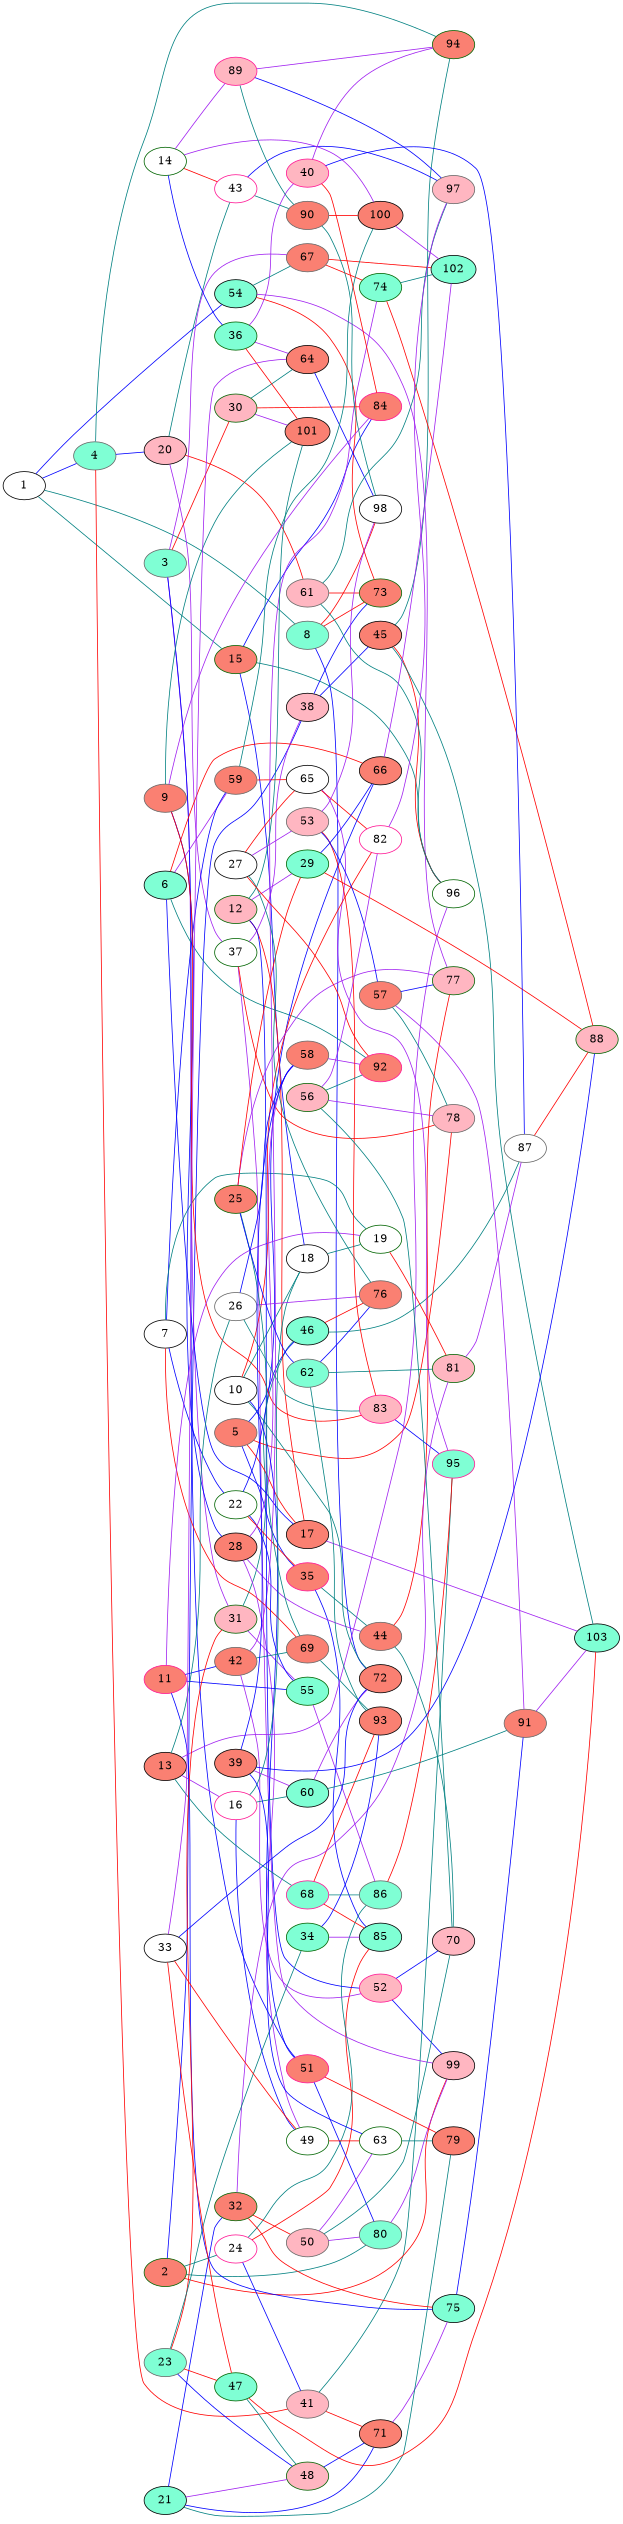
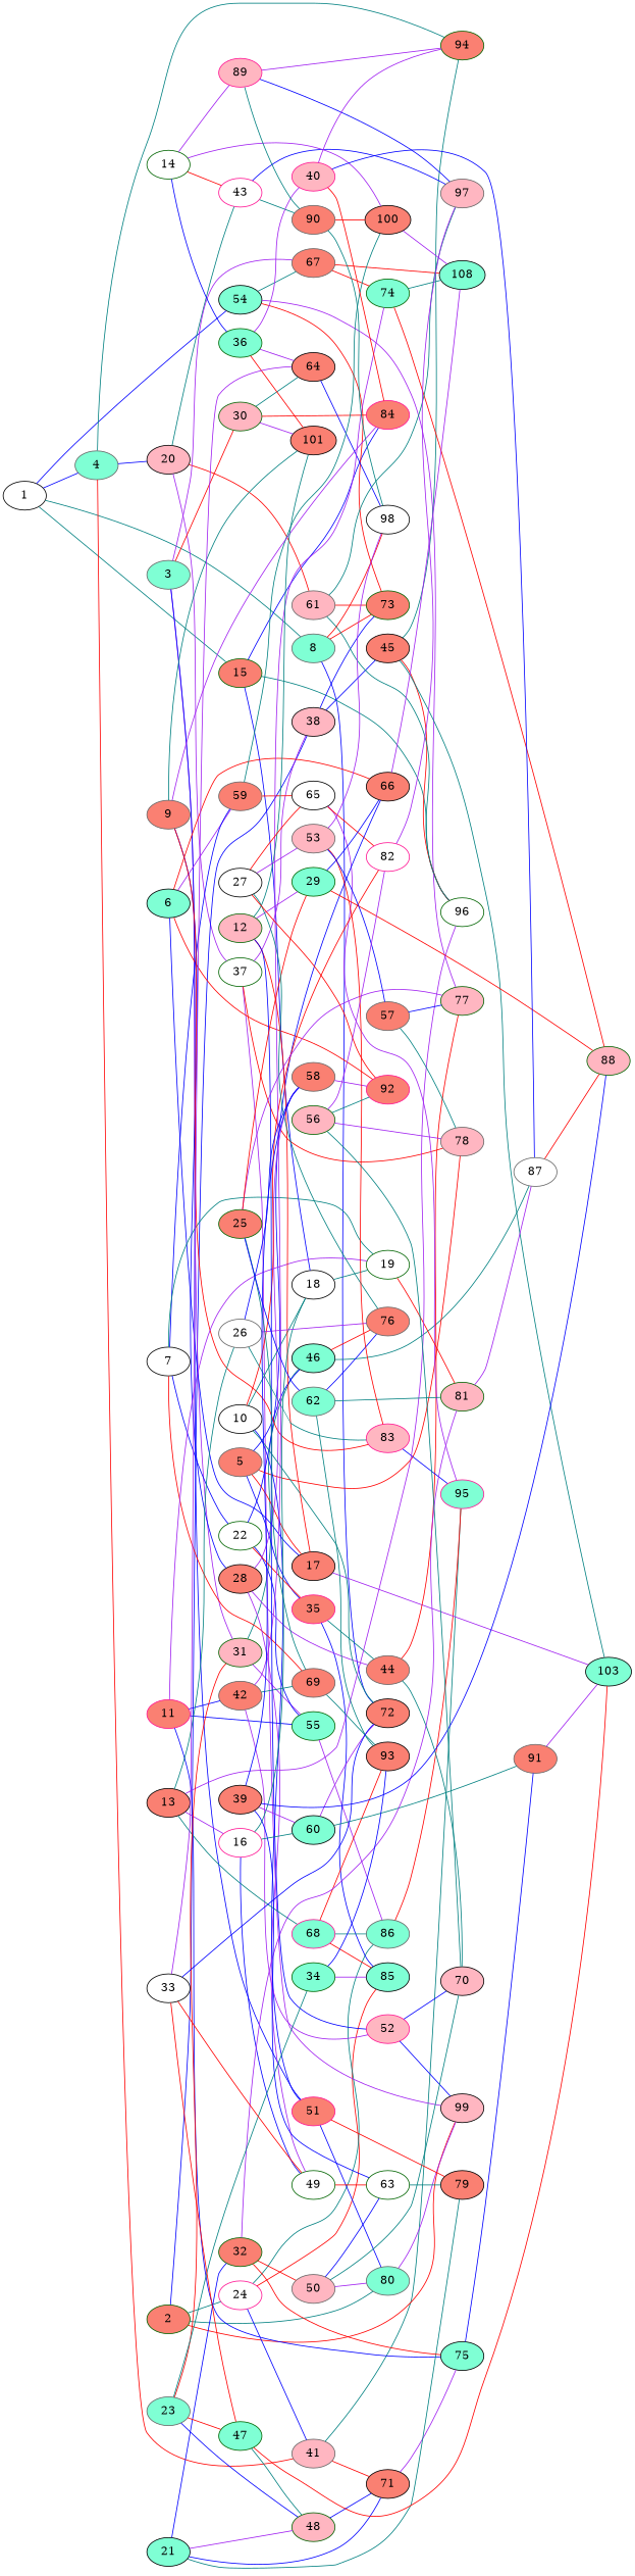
  graph {
    rankdir=LR
    node [color=black fillcolor=salmon style=filled]
    edge [color=teal]
    1 [fillcolor=white]
    4 [color=gray40 fillcolor=aquamarine]
    8 [color=gray40 fillcolor=aquamarine]
    15 [color=darkgreen]
    54 [fillcolor=aquamarine]
    20 [fillcolor=lightpink]
    41 [color=gray40 fillcolor=lightpink]
    94 [color=darkgreen]
    72
    73 [color=darkgreen]
    98 [fillcolor=white]
    84 [color=deeppink]
    18 [fillcolor=white]
    96 [color=darkgreen fillcolor=white]
    67 [color=gray40]
    77 [color=darkgreen fillcolor=lightpink]
    2 [color=darkgreen]
    24 [color=deeppink fillcolor=white]
    38 [fillcolor=lightpink]
    80 [color=gray40 fillcolor=aquamarine]
    99 [fillcolor=lightpink]
    85 [fillcolor=aquamarine]
    86 [color=gray40 fillcolor=aquamarine]
    45
    3 [color=gray40 fillcolor=aquamarine]
    30 [color=darkgreen fillcolor=lightpink]
    31 [color=darkgreen fillcolor=lightpink]
    51 [color=deeppink]
    101
    64
    46 [fillcolor=aquamarine]
    55 [color=darkgreen fillcolor=aquamarine]
    79
    74 [color=darkgreen fillcolor=aquamarine]
-   102 [fillcolor=aquamarine]
+   102 [fillcolor=aquamarine label=108]
    43 [color=deeppink fillcolor=white]
    37 [color=darkgreen fillcolor=white]
    61 [color=gray40 fillcolor=lightpink]
    71
    95 [color=deeppink fillcolor=aquamarine]
    5 [color=gray40]
    17
    35 [color=deeppink]
    78 [color=gray40 fillcolor=lightpink]
    103 [fillcolor=aquamarine]
    44 [color=gray40]
    76 [color=gray40]
    87 [color=gray40 fillcolor=white]
    6 [fillcolor=aquamarine]
    59 [color=gray40]
    66
    92 [color=deeppink]
    100
    65 [fillcolor=white]
    7 [fillcolor=white]
    19 [color=darkgreen fillcolor=white]
    22 [color=darkgreen fillcolor=white]
    69 [color=gray40]
    81 [color=darkgreen fillcolor=lightpink]
    93
    9 [color=gray40]
    28
    83 [color=deeppink fillcolor=lightpink]
    49 [color=darkgreen fillcolor=white]
    58 [color=gray40]
    10 [fillcolor=white]
    82 [color=deeppink fillcolor=white]
    97 [color=gray40 fillcolor=lightpink]
    11 [color=deeppink]
    42 [color=gray40]
    75 [fillcolor=aquamarine]
    52 [color=deeppink fillcolor=lightpink]
    91 [color=gray40]
    12 [color=darkgreen fillcolor=lightpink]
    29 [color=darkgreen fillcolor=aquamarine]
    88 [color=darkgreen fillcolor=lightpink]
    70 [fillcolor=lightpink]
    16 [color=deeppink fillcolor=white]
    13
    26 [color=gray40 fillcolor=white]
    68 [color=deeppink fillcolor=aquamarine]
    60 [fillcolor=aquamarine]
    14 [color=darkgreen fillcolor=white]
    36 [color=darkgreen fillcolor=aquamarine]
    89 [color=deeppink fillcolor=lightpink]
    40 [color=deeppink fillcolor=lightpink]
    90 [color=gray40]
    63 [color=darkgreen fillcolor=white]
    21 [fillcolor=aquamarine]
    32 [color=darkgreen]
    48 [color=darkgreen fillcolor=lightpink]
    50 [color=gray40 fillcolor=lightpink]
    23 [color=gray40 fillcolor=aquamarine]
    34 [color=darkgreen fillcolor=aquamarine]
    47 [color=darkgreen fillcolor=aquamarine]
    25 [color=darkgreen]
    62 [color=gray40 fillcolor=aquamarine]
    27 [fillcolor=white]
    53 [color=gray40 fillcolor=lightpink]
    57 [color=gray40]
    33 [fillcolor=white]
    39
    56 [color=darkgreen fillcolor=lightpink]
    1 -- 4 [color=blue]
    1 -- 8
    1 -- 15
    1 -- 54 [color=blue]
    4 -- 20 [color=blue]
    4 -- 41 [color=red]
    4 -- 94
    8 -- 72 [color=blue]
    8 -- 73 [color=red]
    8 -- 98 [color=red]
    15 -- 84 [color=blue]
    15 -- 18 [color=blue]
    15 -- 96
    54 -- 73 [color=red]
    54 -- 67
    54 -- 77 [color=purple]
    20 -- 43
    20 -- 37 [color=purple]
    20 -- 61 [color=red]
    41 -- 71 [color=red]
    41 -- 95
    18 -- 19
    67 -- 74 [color=red]
    67 -- 102 [color=red]
    2 -- 24
    2 -- 38 [color=blue]
    2 -- 80
    2 -- 99 [color=red]
    24 -- 41 [color=blue]
    24 -- 85 [color=red]
    24 -- 86
    38 -- 73 [color=blue]
    38 -- 45 [color=blue]
    80 -- 99 [color=purple]
    86 -- 95 [color=red]
    45 -- 94
    45 -- 96 [color=red]
    45 -- 103
    3 -- 67 [color=purple]
    3 -- 30 [color=red]
    3 -- 31 [color=purple]
    3 -- 51 [color=blue]
    30 -- 84 [color=red]
    30 -- 101 [color=purple]
    30 -- 64
    31 -- 46
    31 -- 55 [color=purple]
    51 -- 80 [color=blue]
    51 -- 79 [color=red]
    64 -- 98 [color=blue]
    46 -- 76 [color=red]
    46 -- 87
    55 -- 86 [color=purple]
    74 -- 102
    74 -- 88 [color=red]
    43 -- 97 [color=blue]
    43 -- 90
    37 -- 38 [color=purple]
    37 -- 99 [color=purple]
    37 -- 78 [color=red]
    61 -- 73 [color=red]
    61 -- 96
    61 -- 97
    71 -- 75 [color=purple]
    5 -- 46 [color=blue]
    5 -- 17 [color=red]
    5 -- 35 [color=blue]
    5 -- 78 [color=red]
    17 -- 103 [color=purple]
    35 -- 85 [color=blue]
    35 -- 44
    44 -- 77 [color=red]
    44 -- 70
    87 -- 88 [color=red]
    6 -- 17 [color=blue]
    6 -- 59 [color=purple]
    6 -- 66 [color=red]
-   6 -- 92
+   6 -- 92 [color=red]
    59 -- 100
    59 -- 65 [color=red]
    66 -- 102 [color=purple]
    100 -- 102 [color=purple]
    65 -- 95 [color=purple]
    65 -- 82 [color=red]
    7 -- 59 [color=blue]
    7 -- 19
    7 -- 22 [color=blue]
    7 -- 69 [color=red]
    19 -- 81 [color=red]
    22 -- 55 [color=blue]
    22 -- 35 [color=red]
    22 -- 66 [color=blue]
    69 -- 93
    81 -- 87 [color=purple]
    9 -- 84 [color=purple]
    9 -- 101
    9 -- 28 [color=blue]
    9 -- 83 [color=red]
    28 -- 44 [color=purple]
    28 -- 49 [color=purple]
    28 -- 58 [color=purple]
    83 -- 95 [color=blue]
    49 -- 63 [color=red]
    58 -- 92 [color=purple]
    10 -- 72
    10 -- 18
    10 -- 51 [color=blue]
    10 -- 82 [color=red]
    82 -- 97 [color=purple]
    11 -- 55 [color=blue]
    11 -- 19 [color=purple]
    11 -- 42 [color=blue]
    11 -- 75 [color=blue]
    42 -- 74 [color=purple]
    42 -- 69
    42 -- 52 [color=purple]
    75 -- 91 [color=blue]
    52 -- 99 [color=blue]
    52 -- 70 [color=blue]
    91 -- 103 [color=purple]
    12 -- 101
    12 -- 17 [color=red]
    12 -- 52 [color=blue]
    12 -- 29 [color=purple]
    29 -- 66 [color=blue]
    29 -- 88 [color=red]
    16 -- 18
    16 -- 49 [color=blue]
    16 -- 60
    13 -- 96 [color=purple]
    13 -- 16 [color=purple]
    13 -- 26
    13 -- 68
    26 -- 76 [color=purple]
    26 -- 83
    26 -- 58 [color=blue]
    68 -- 85 [color=red]
    68 -- 86
    68 -- 93 [color=red]
    60 -- 72 [color=purple]
    60 -- 91
    14 -- 43 [color=red]
    14 -- 100 [color=purple]
    14 -- 36 [color=blue]
    14 -- 89 [color=purple]
    36 -- 101 [color=red]
    36 -- 64 [color=purple]
    36 -- 40 [color=purple]
    89 -- 94 [color=purple]
    89 -- 97 [color=blue]
    89 -- 90
    40 -- 94 [color=purple]
    40 -- 84 [color=red]
    40 -- 87 [color=blue]
    90 -- 98
    90 -- 100 [color=red]
    63 -- 79
    21 -- 79
    21 -- 71 [color=blue]
    21 -- 32 [color=blue]
    21 -- 48 [color=purple]
    32 -- 81 [color=purple]
    32 -- 75 [color=red]
    32 -- 50 [color=red]
    48 -- 71 [color=blue]
    50 -- 80 [color=purple]
    50 -- 70
-   50 -- 63 [color=purple]
+   50 -- 63 [color=blue]
    23 -- 31 [color=red]
    23 -- 48 [color=blue]
    23 -- 34
    23 -- 47 [color=red]
    34 -- 85 [color=purple]
    34 -- 93 [color=blue]
    47 -- 103 [color=red]
    47 -- 48
    25 -- 77 [color=purple]
    25 -- 69
    25 -- 29 [color=red]
    25 -- 62 [color=blue]
    62 -- 76 [color=blue]
    62 -- 81
    62 -- 93
    27 -- 76
    27 -- 92 [color=red]
    27 -- 65 [color=red]
    27 -- 53 [color=purple]
    53 -- 98 [color=purple]
    53 -- 83 [color=red]
    53 -- 57 [color=blue]
    57 -- 77 [color=blue]
    57 -- 78
-   57 -- 91 [color=purple]
    33 -- 72 [color=blue]
    33 -- 64 [color=purple]
    33 -- 49 [color=red]
    33 -- 47 [color=red]
    39 -- 58 [color=blue]
    39 -- 88 [color=blue]
    39 -- 60 [color=purple]
    39 -- 63 [color=blue]
    56 -- 78 [color=purple]
    56 -- 92
    56 -- 82 [color=purple]
    56 -- 70
  }
